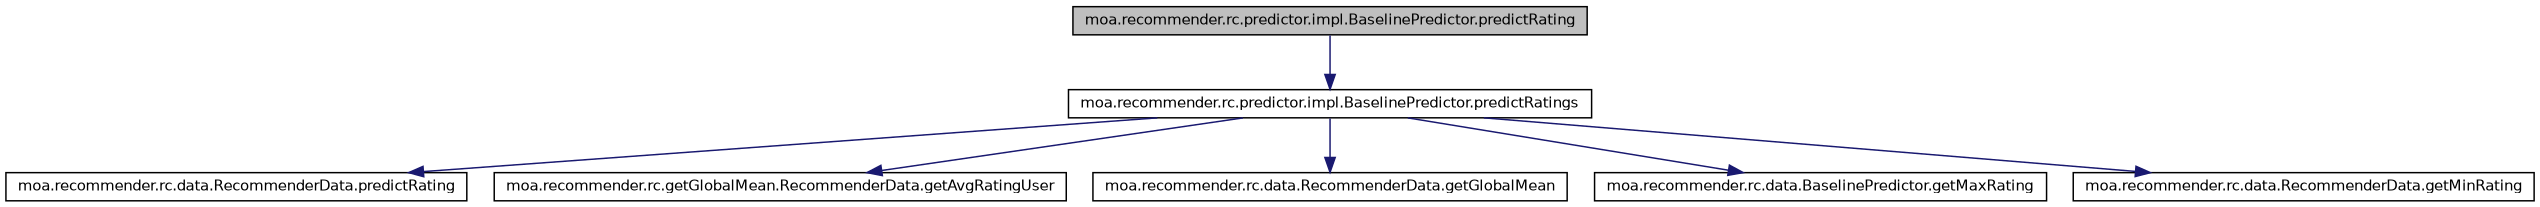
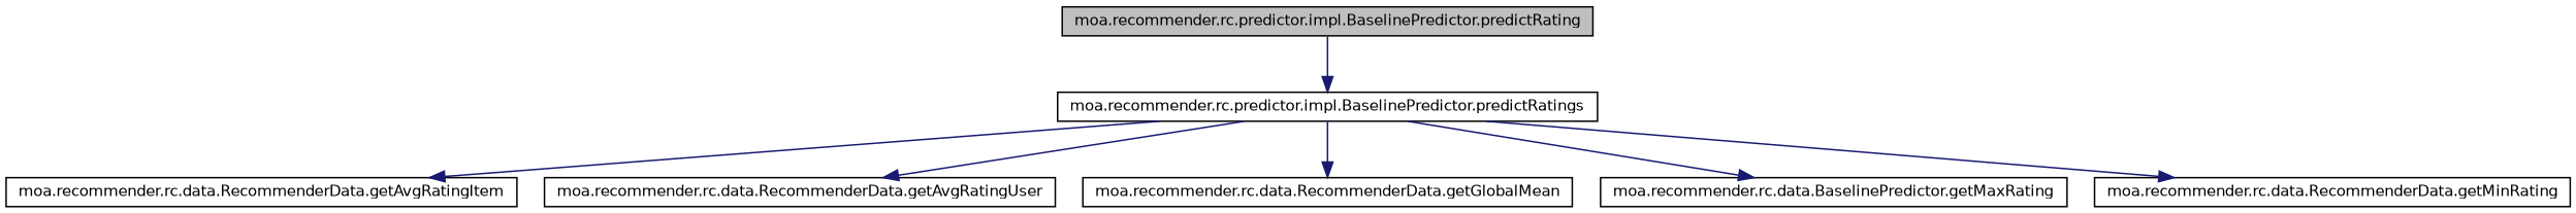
  digraph {
    rankdir=TB
    node [color=black fillcolor=white fontname=Helvetica fontsize=10 shape=record style=filled]
    edge [color=midnightblue fontname=Helvetica fontsize=10 labelfontname=Helvetica labelfontsize=10 style=solid]
    n1 [fillcolor=grey75 fontcolor=black height=0.2 label="moa.recommender.rc.predictor.impl.BaselinePredictor.predictRating" width=0.4]
    n2 [height=0.2 label="moa.recommender.rc.predictor.impl.BaselinePredictor.predictRatings" width=0.4]
-   n3 [height=0.2 label="moa.recommender.rc.data.RecommenderData.predictRating" width=0.4]
-   n4 [height=0.2 label="moa.recommender.rc.getGlobalMean.RecommenderData.getAvgRatingUser" width=0.4]
+   n3 [height=0.2 label="moa.recommender.rc.data.RecommenderData.getAvgRatingItem" width=0.4]
+   n4 [height=0.2 label="moa.recommender.rc.data.RecommenderData.getAvgRatingUser" width=0.4]
    n5 [height=0.2 label="moa.recommender.rc.data.RecommenderData.getGlobalMean" width=0.4]
    n6 [height=0.2 label="moa.recommender.rc.data.BaselinePredictor.getMaxRating" width=0.4]
    n7 [height=0.2 label="moa.recommender.rc.data.RecommenderData.getMinRating" width=0.4]
    n1 -> n2
    n2 -> n3
    n2 -> n4
    n2 -> n5
    n2 -> n6
    n2 -> n7
  }
